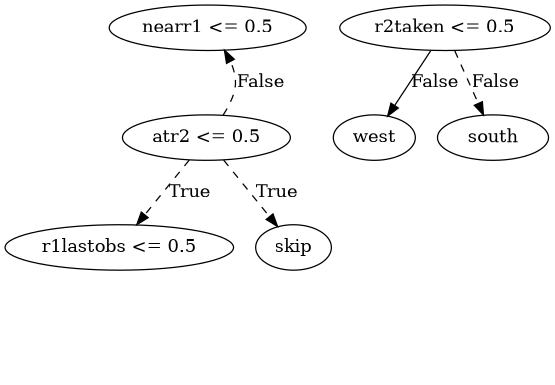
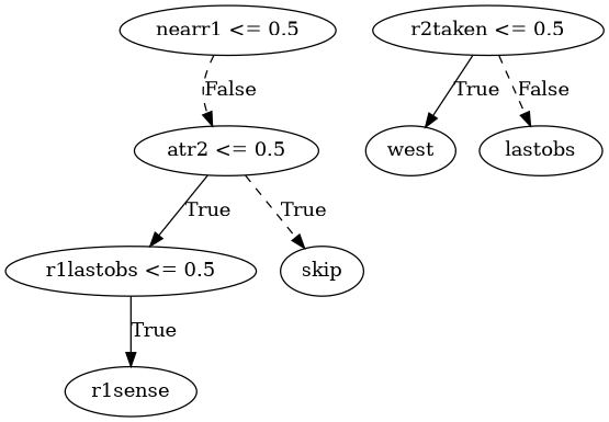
  digraph {
    n1 [label="nearr1 <= 0.5"]
    n2 [label="atr2 <= 0.5"]
    n3 [label="r2taken <= 0.5"]
    n4 [label=west]
-   n5 [label=south]
+   n5 [label=lastobs]
    n6 [label="r1lastobs <= 0.5"]
    n7 [label=skip]
-   n2 -> n1 [label=False style=dashed]
-   n2 -> n6 [label=True style=dashed]
+   n8 [label=r1sense]
+   n1 -> n2 [label=False style=dashed]
+   n2 -> n6 [label=True]
    n2 -> n7 [label=True style=dashed]
-   n3 -> n4 [label=False]
+   n3 -> n4 [label=True]
    n3 -> n5 [label=False style=dashed]
+   n6 -> n8 [label=True]
  }
